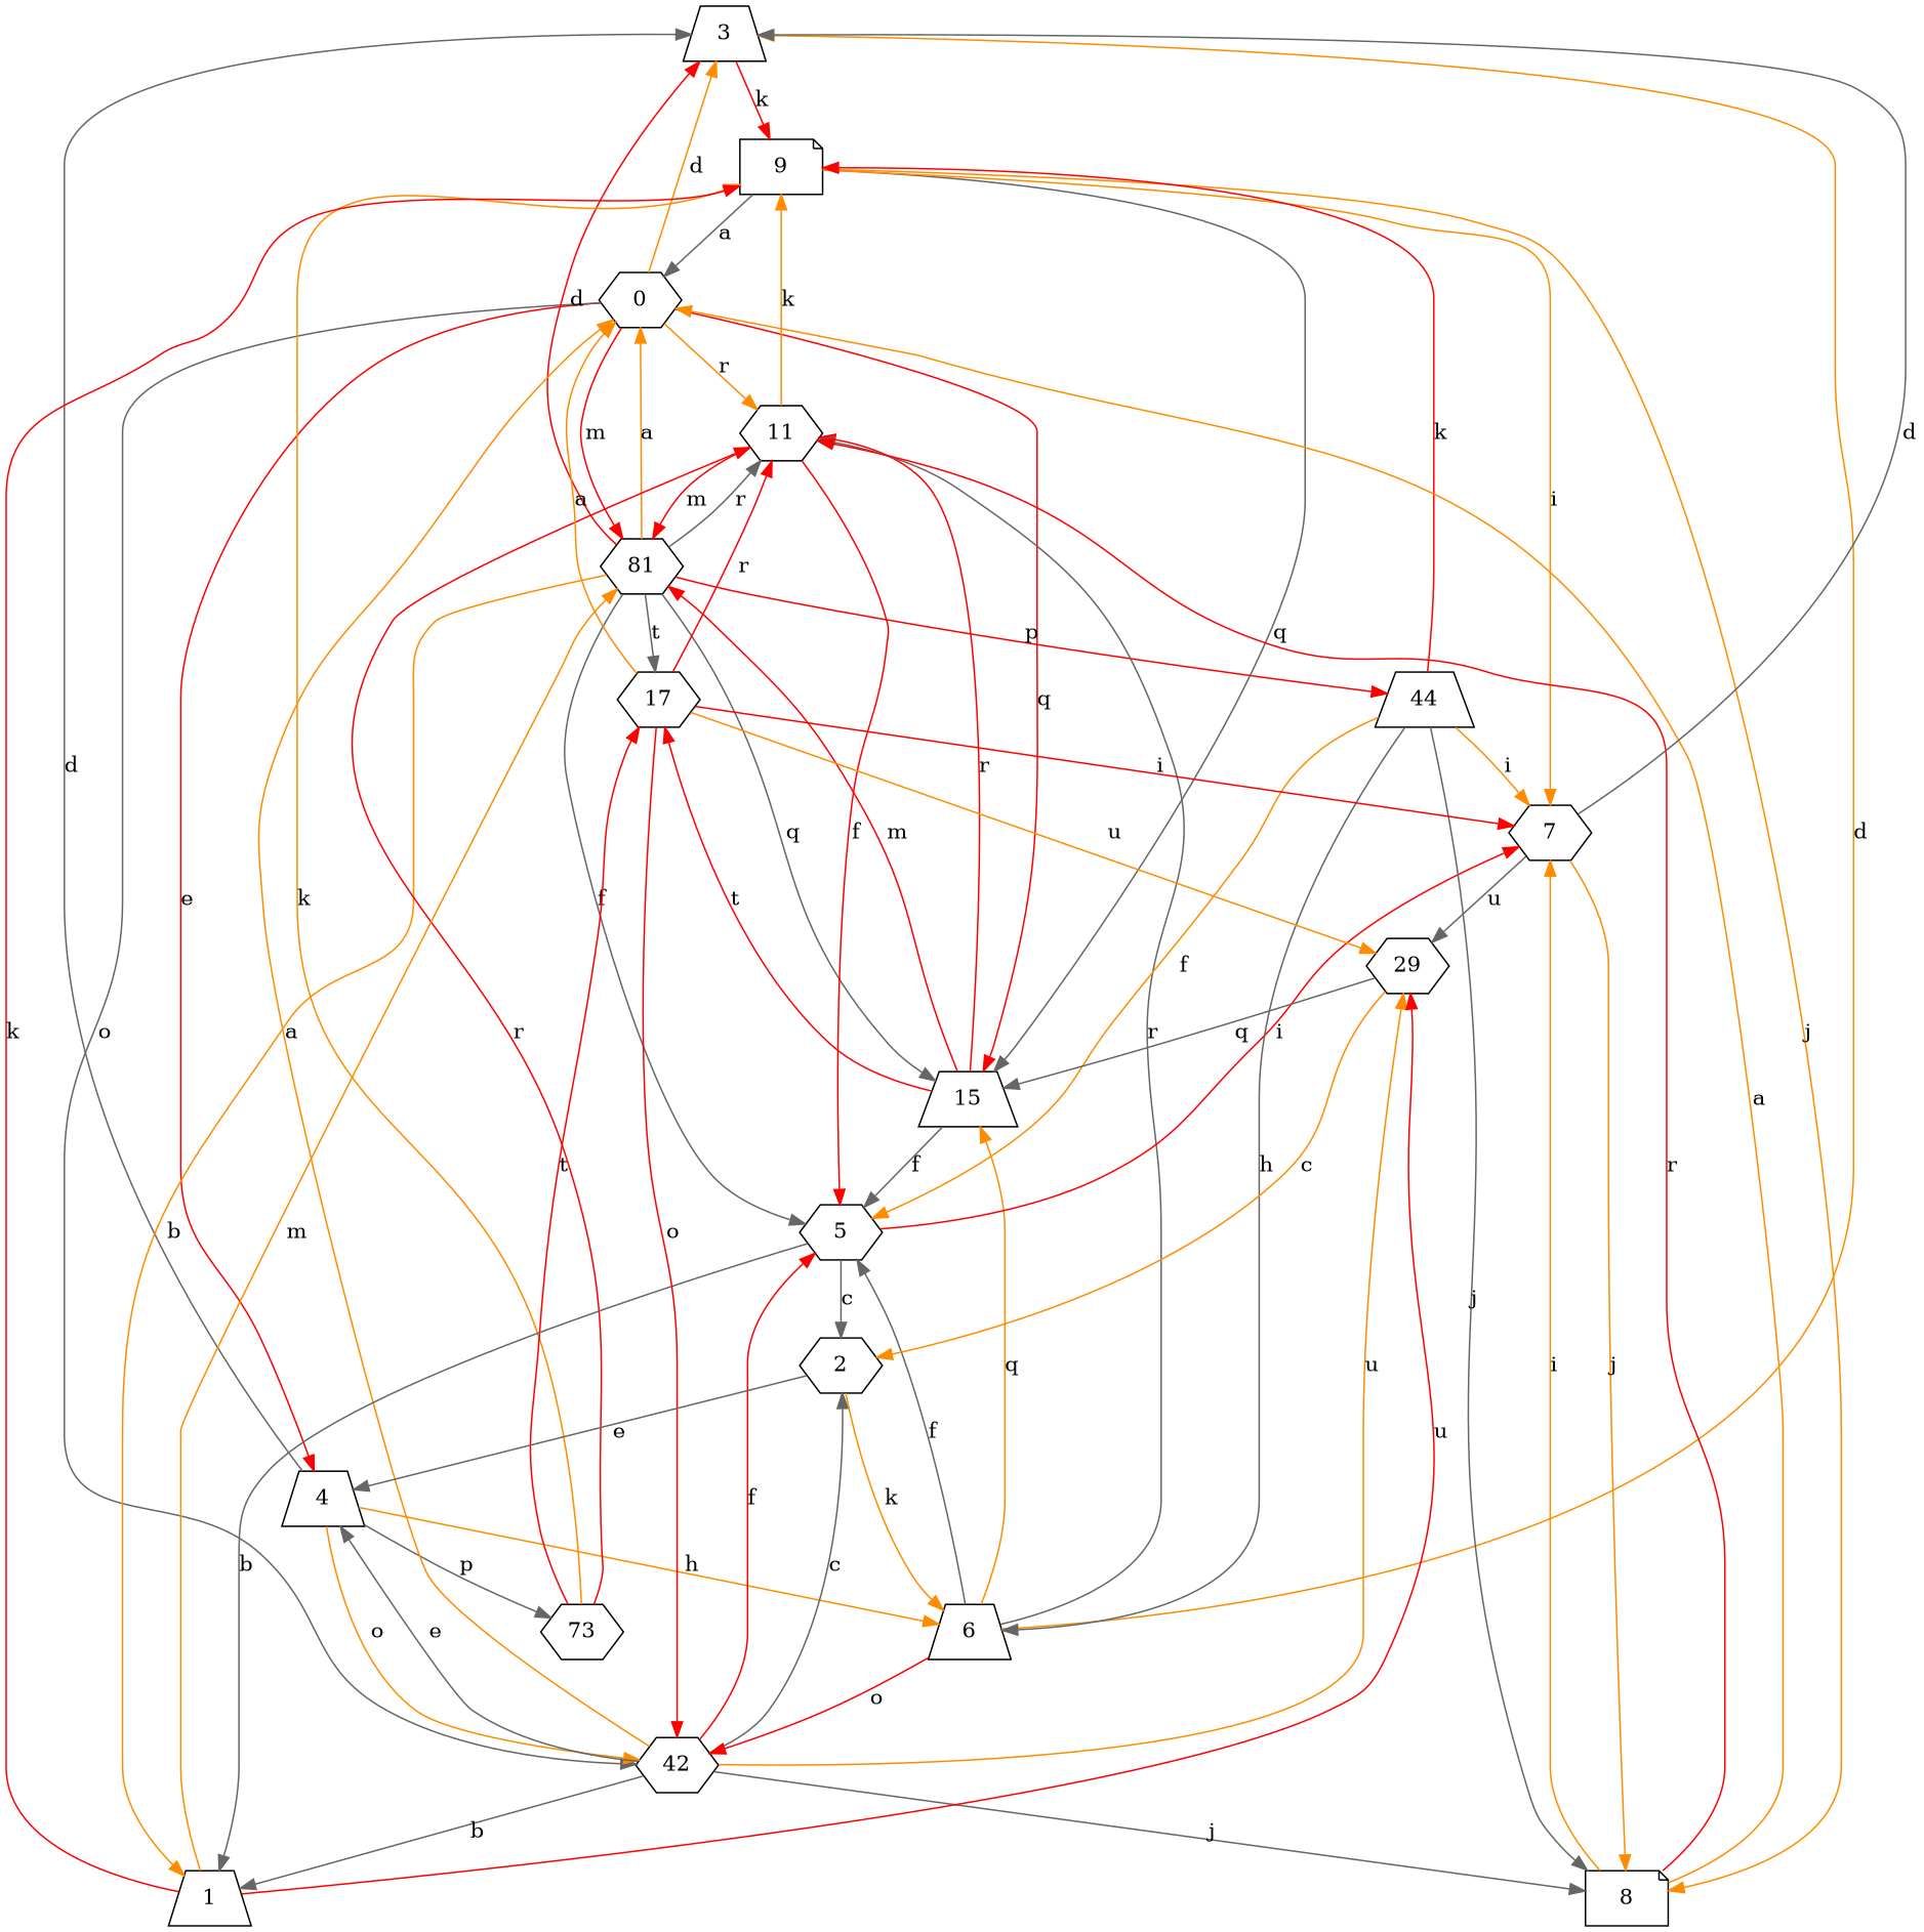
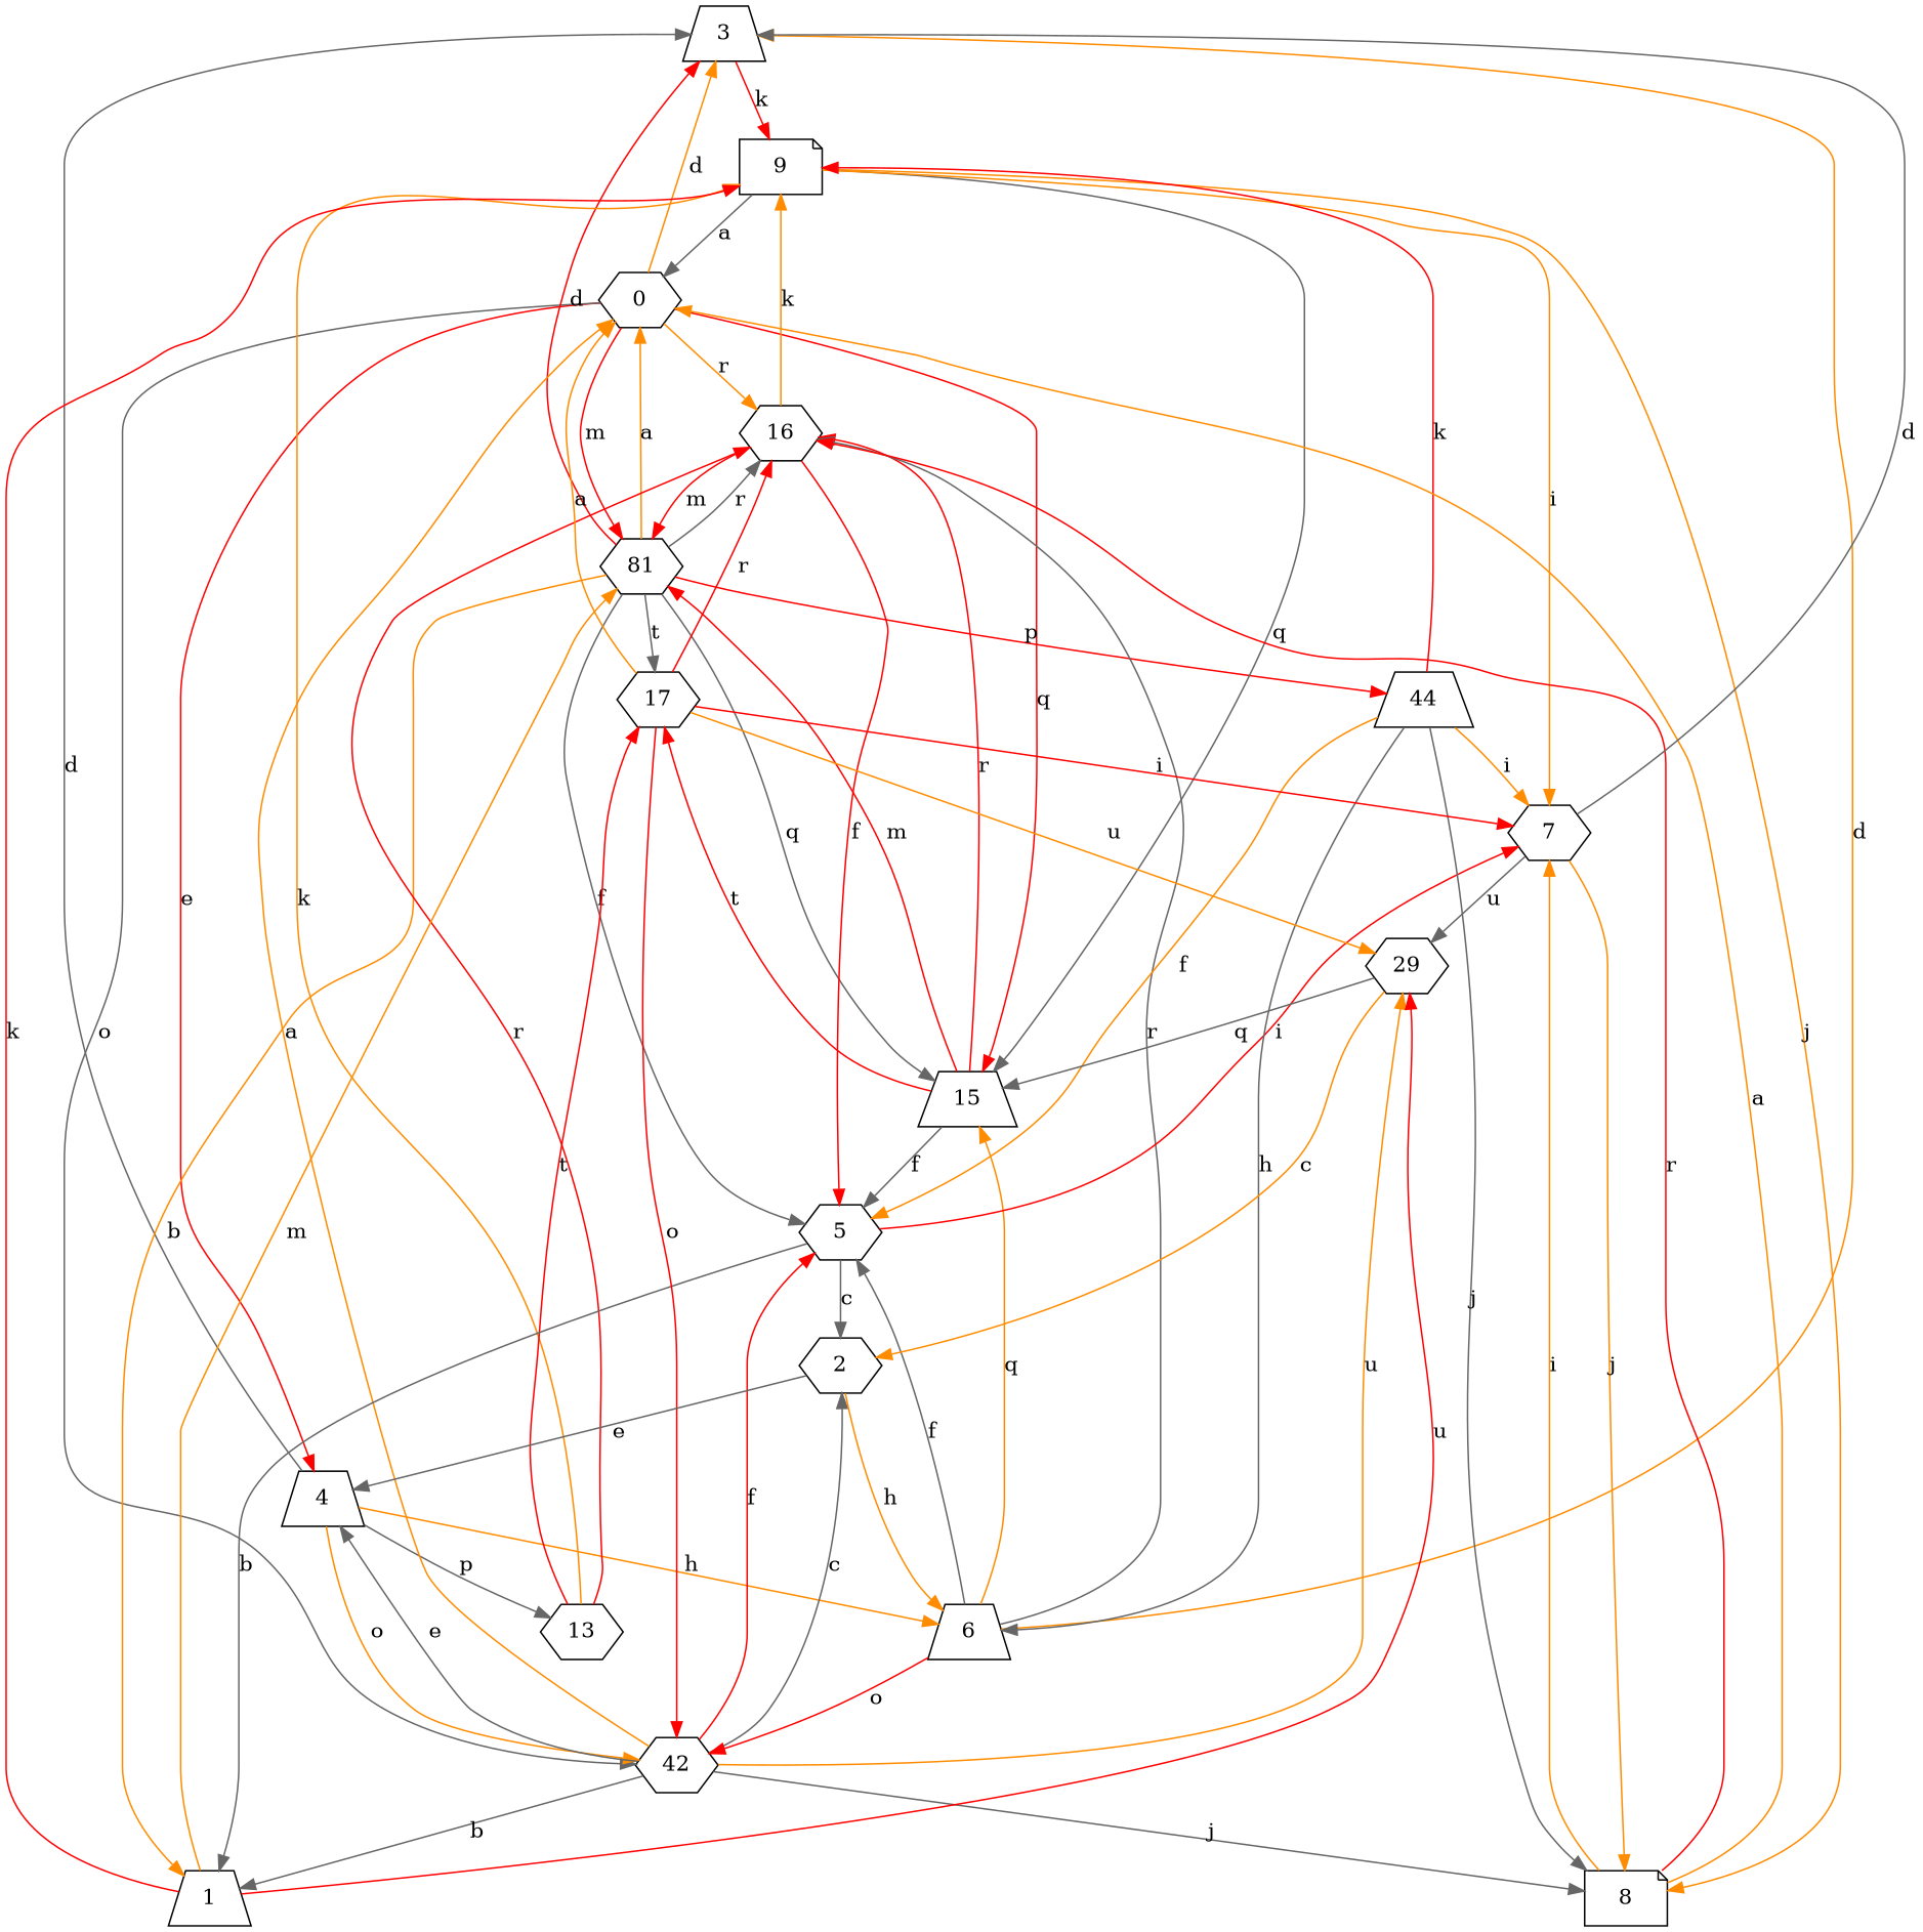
  strict digraph {
    node [shape=hexagon]
    edge [color=darkorange]
    3 [shape=trapezium]
    0
    4 [shape=trapezium]
    n4 [label=81]
    n5 [label=42]
    15 [shape=trapezium]
-   16 [label=11]
+   16
    9 [shape=note]
-   13 [label=73]
+   13
    6 [shape=trapezium]
    1 [shape=trapezium]
    5
    n13 [label=44 shape=trapezium]
    17
    n15 [label=29]
    2
    8 [shape=note]
    7
    3 -> 9 [color=red label=k]
    0 -> 3 [label=d]
    0 -> 4 [color=red label=e]
    0 -> n4 [color=red label=m]
    0 -> n5 [color=gray40 label=o]
    0 -> 15 [color=red label=q]
    0 -> 16 [label=r]
    4 -> 3 [color=gray40 label=d]
    4 -> n5 [label=o]
    4 -> 13 [color=gray40 label=p]
    4 -> 6 [label=h]
    n4 -> 3 [color=red label=d]
    n4 -> 0 [label=a]
    n4 -> 15 [color=gray40 label=q]
    n4 -> 16 [color=gray40 label=r]
    n4 -> 1 [label=b]
    n4 -> 5 [color=gray40 label=f]
    n4 -> n13 [color=red label=p]
    n4 -> 17 [color=gray40 label=t]
    n5 -> 0 [label=a]
    n5 -> 4 [color=gray40 label=e]
    n5 -> 1 [color=gray40 label=b]
    n5 -> 5 [color=red label=f]
    n5 -> n15 [label=u]
    n5 -> 2 [color=gray40 label=c]
    n5 -> 8 [color=gray40 label=j]
    15 -> n4 [color=red label=m]
    15 -> 16 [color=red label=r]
    15 -> 5 [color=gray40 label=f]
    15 -> 17 [color=red label=t]
    16 -> n4 [color=red label=m]
    16 -> 9 [label=k]
    16 -> 5 [color=red label=f]
    9 -> 0 [color=gray40 label=a]
    9 -> 15 [color=gray40 label=q]
    9 -> 8 [label=j]
    9 -> 7 [label=i]
    13 -> 16 [color=red label=r]
    13 -> 9 [label=k]
    13 -> 17 [color=red label=t]
    6 -> 3 [label=d]
    6 -> n5 [color=red label=o]
    6 -> 15 [label=q]
    6 -> 16 [color=gray40 label=r]
    6 -> 5 [color=gray40 label=f]
    1 -> n4 [label=m]
    1 -> 9 [color=red label=k]
    1 -> n15 [color=red label=u]
    5 -> 1 [color=gray40 label=b]
    5 -> 2 [color=gray40 label=c]
    5 -> 7 [color=red label=i]
    n13 -> 9 [color=red label=k]
    n13 -> 6 [color=gray40 label=h]
    n13 -> 5 [label=f]
    n13 -> 8 [color=gray40 label=j]
    n13 -> 7 [label=i]
    17 -> 0 [label=a]
    17 -> n5 [color=red label=o]
    17 -> 16 [color=red label=r]
    17 -> n15 [label=u]
    17 -> 7 [color=red label=i]
    n15 -> 15 [color=gray40 label=q]
    n15 -> 2 [label=c]
    2 -> 4 [color=gray40 label=e]
-   2 -> 6 [label=k]
+   2 -> 6 [label=h]
    8 -> 0 [label=a]
    8 -> 16 [color=red label=r]
    8 -> 7 [label=i]
    7 -> 3 [color=gray40 label=d]
    7 -> n15 [color=gray40 label=u]
    7 -> 8 [label=j]
  }
